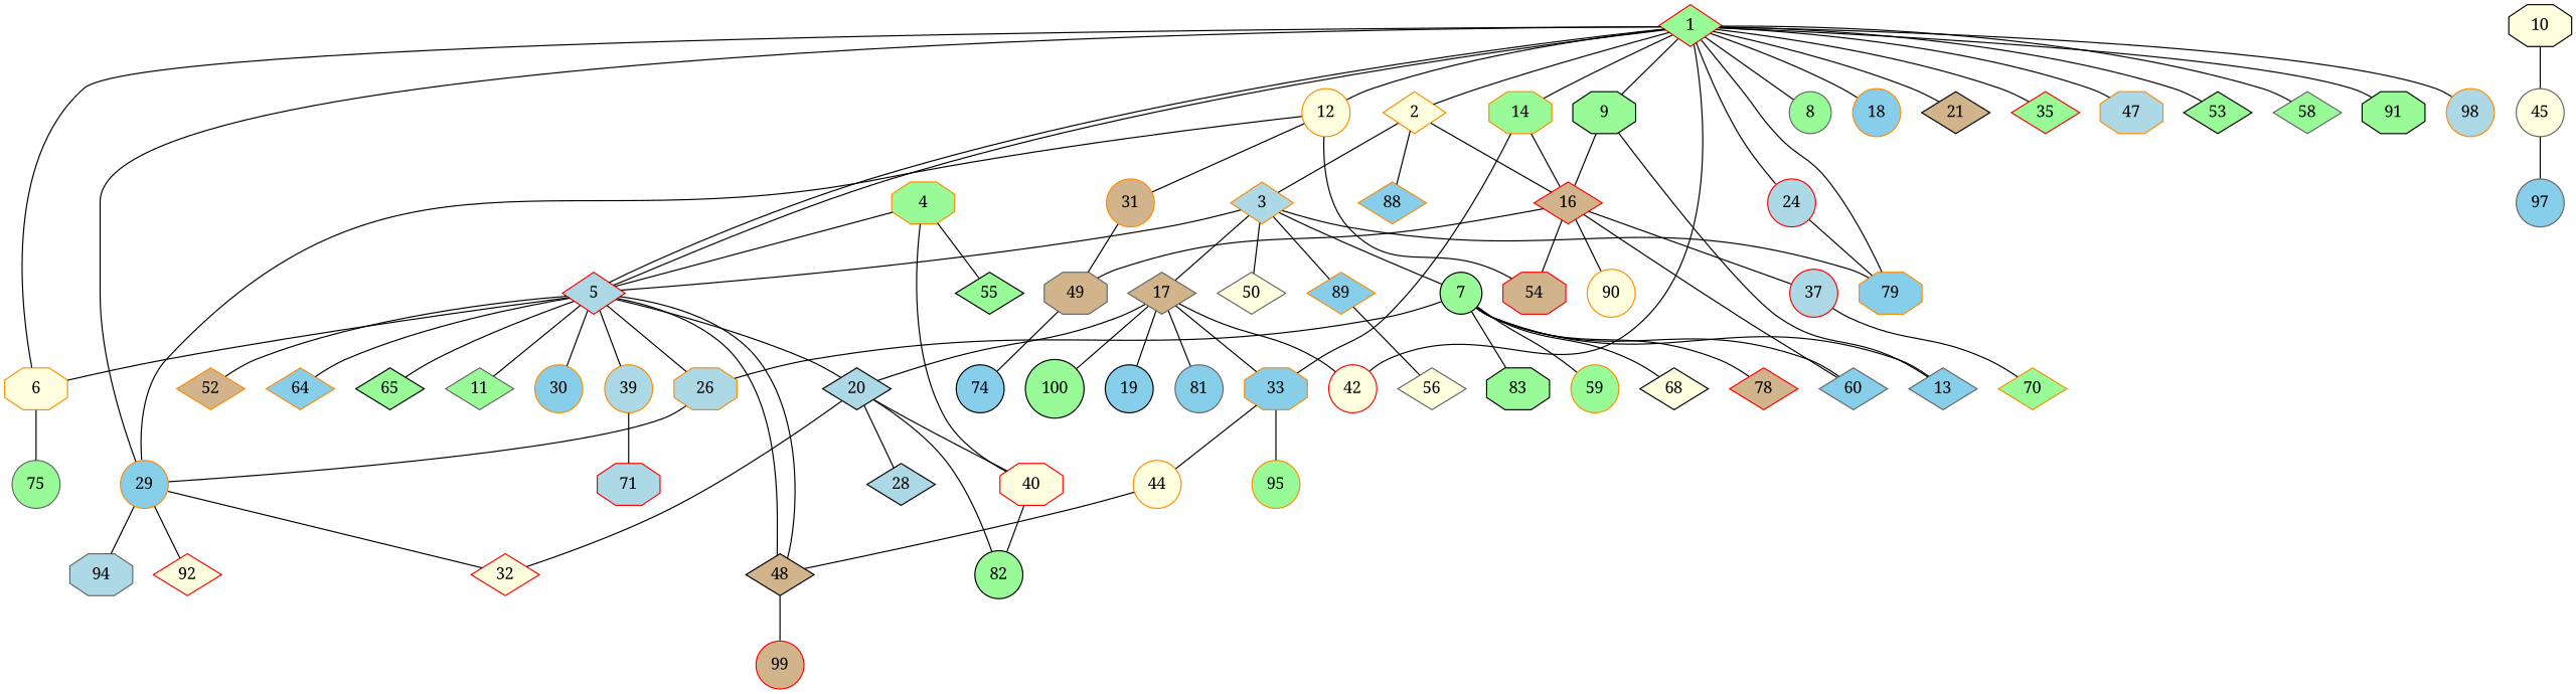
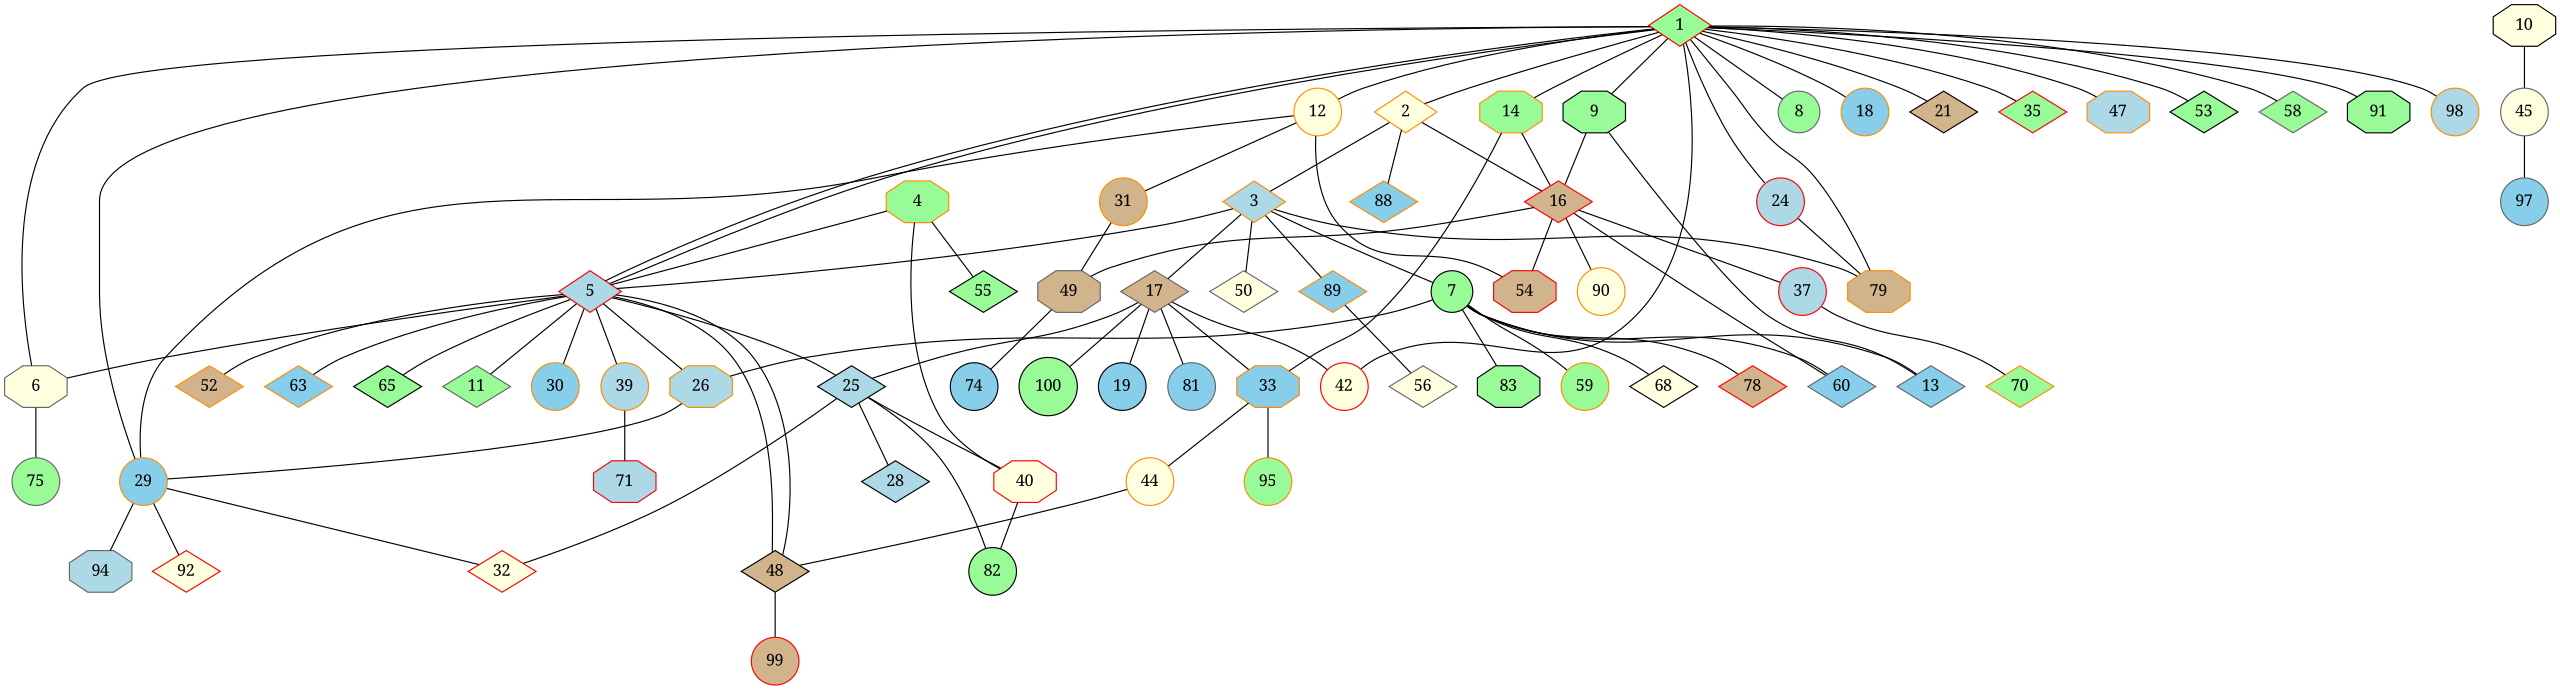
  graph {
    fontname="Noto Serif"
    node [color=darkorange fillcolor=palegreen fontname="Noto Serif" shape=diamond style=filled]
    edge [fontname="Noto Serif"]
    1 [color=red super="+80"]
    2 [fillcolor=lightyellow super="+96"]
    5 [color=red fillcolor=lightblue super="+64"]
-   6 [fillcolor=lightyellow shape=octagon super="+73"]
+   6 [color=gray40 fillcolor=lightyellow shape=octagon super="+73"]
    8 [color=gray40 shape=circle]
    9 [color=black shape=octagon super="+34"]
    12 [fillcolor=lightyellow shape=circle super="+27"]
    14 [shape=octagon super="+22"]
    18 [fillcolor=skyblue shape=circle]
    21 [color=black fillcolor=tan]
    24 [color=red fillcolor=lightblue shape=circle]
    29 [fillcolor=skyblue shape=circle super="+41"]
    35 [color=red]
    42 [color=red fillcolor=lightyellow shape=circle super="+85"]
    47 [fillcolor=lightblue shape=octagon]
    53 [color=black]
    58 [color=gray40]
-   79 [fillcolor=skyblue shape=octagon]
+   79 [fillcolor=tan shape=octagon]
    91 [color=black shape=octagon]
    98 [fillcolor=lightblue shape=circle]
    3 [fillcolor=lightblue super="+23"]
    16 [color=red fillcolor=tan super="+76"]
    88 [fillcolor=skyblue]
    11 [color=gray40]
-   25 [color=black fillcolor=lightblue super="+93" label=20]
+   25 [color=black fillcolor=lightblue super="+93"]
    26 [fillcolor=lightblue shape=octagon]
    30 [fillcolor=skyblue shape=circle super="+62"]
    39 [fillcolor=lightblue shape=circle super="+67"]
    48 [color=black fillcolor=tan super="+77"]
    52 [fillcolor=tan]
-   63 [fillcolor=skyblue label=64]
+   63 [fillcolor=skyblue]
    65 [color=black]
    75 [color=gray40 shape=circle]
    13 [color=gray40 fillcolor=skyblue super="+43"]
    31 [fillcolor=tan shape=circle super="+61"]
    54 [color=red fillcolor=tan shape=octagon]
    33 [fillcolor=skyblue shape=octagon super="+38"]
    32 [color=red fillcolor=lightyellow super="+84"]
    92 [color=red fillcolor=lightyellow]
    94 [color=gray40 fillcolor=lightblue shape=octagon]
    7 [color=black shape=circle super="+15"]
    17 [color=gray40 fillcolor=tan super="+69"]
    50 [color=gray40 fillcolor=lightyellow super="+51"]
    89 [fillcolor=skyblue]
    37 [color=red fillcolor=lightblue shape=circle]
    49 [color=gray40 fillcolor=tan shape=octagon]
    60 [color=gray40 fillcolor=skyblue]
    90 [fillcolor=lightyellow shape=circle]
    4 [shape=octagon super="+20"]
    40 [color=red fillcolor=lightyellow shape=octagon super="+87"]
    55 [color=black super="+57"]
    59 [shape=circle]
    68 [color=black fillcolor=lightyellow]
    78 [color=red fillcolor=tan]
    83 [color=black shape=octagon]
    19 [color=black fillcolor=skyblue shape=circle]
    81 [color=gray40 fillcolor=skyblue shape=circle]
    100 [color=black shape=circle]
    56 [color=gray40 fillcolor=lightyellow]
    82 [color=black shape=circle]
    28 [color=black fillcolor=lightblue super="+36"]
    71 [color=red fillcolor=lightblue shape=octagon super="+86"]
    99 [color=red fillcolor=tan shape=circle]
    10 [color=black fillcolor=lightyellow shape=octagon super="+66"]
    45 [color=gray40 fillcolor=lightyellow shape=circle super="+72"]
    97 [color=gray40 fillcolor=skyblue shape=circle]
    44 [fillcolor=lightyellow shape=circle]
    95 [shape=circle]
    70
    74 [color=black fillcolor=skyblue shape=circle]
    1 -- 2
    1 -- 5
    1 -- 5
    1 -- 6
    1 -- 8
    1 -- 9
    1 -- 12 [weight=2]
    1 -- 14
    1 -- 18
    1 -- 21
    1 -- 24
    1 -- 29 [weight=2]
    1 -- 35
    1 -- 42
    1 -- 47
    1 -- 53
    1 -- 58
    1 -- 79
    1 -- 91
    1 -- 98
    2 -- 3
    2 -- 16
    2 -- 88
    5 -- 6
    5 -- 11
    5 -- 25
    5 -- 26
    5 -- 30
    5 -- 39
    5 -- 48
    5 -- 48
    5 -- 52
    5 -- 63
    5 -- 65
    6 -- 75
    9 -- 16
    9 -- 13
    12 -- 29
    12 -- 31
    12 -- 54
    14 -- 16
    14 -- 33
    24 -- 79
    29 -- 32
    29 -- 92
    29 -- 94
    3 -- 5
    3 -- 79
    3 -- 7
    3 -- 17
    3 -- 50
    3 -- 89
    16 -- 54
    16 -- 37
    16 -- 49
    16 -- 60
    16 -- 90
    25 -- 32
    25 -- 40
    25 -- 82
    25 -- 28
    26 -- 29
    39 -- 71
    48 -- 99
    31 -- 49
    33 -- 44
    33 -- 95
    7 -- 26
    7 -- 13
    7 -- 60
    7 -- 59
    7 -- 68
    7 -- 78
    7 -- 83
    17 -- 42
    17 -- 25
    17 -- 33
    17 -- 19
    17 -- 81
    17 -- 100
    89 -- 56
    37 -- 70
    49 -- 74
    4 -- 5
    4 -- 40
    4 -- 55
    40 -- 82
    10 -- 45
    45 -- 97
    44 -- 48
  }
